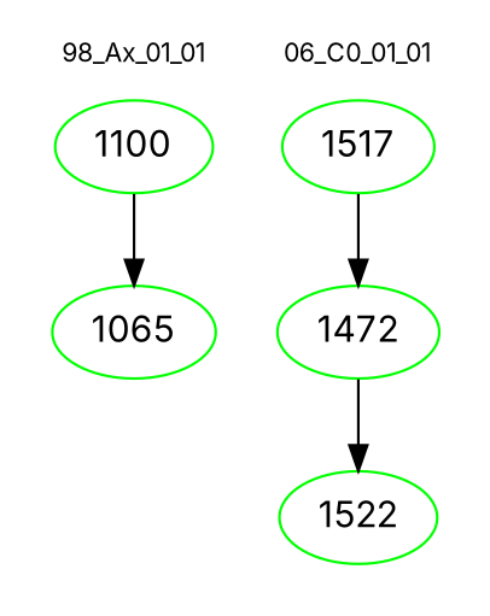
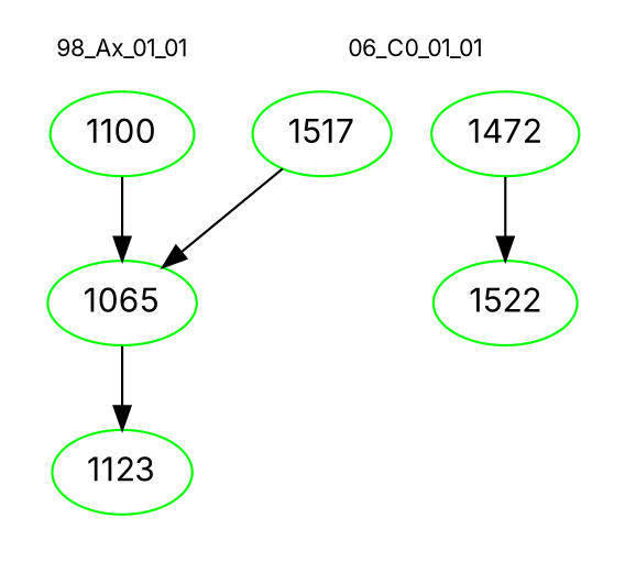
  digraph {
    fontname=Inter
    node [color=green fontname=Inter]
    edge [color=black fontname=Inter]
    n1 [label=1100]
    n2 [label=1065]
+   n3 [label=1123]
    n4 [label=1517]
    n5 [label=1472]
    n6 [label=1522]
    subgraph cluster_1 {
      color=white
      fontsize=10
      label="98_Ax_01_01"
      n1
      n2
+     n3
    }
    subgraph cluster_2 {
      color=white
      fontsize=10
      label="06_C0_01_01"
      n4
      n5
      n6
    }
    n1 -> n2
-   n4 -> n5
+   n2 -> n3
+   n4 -> n2
    n5 -> n6
  }
